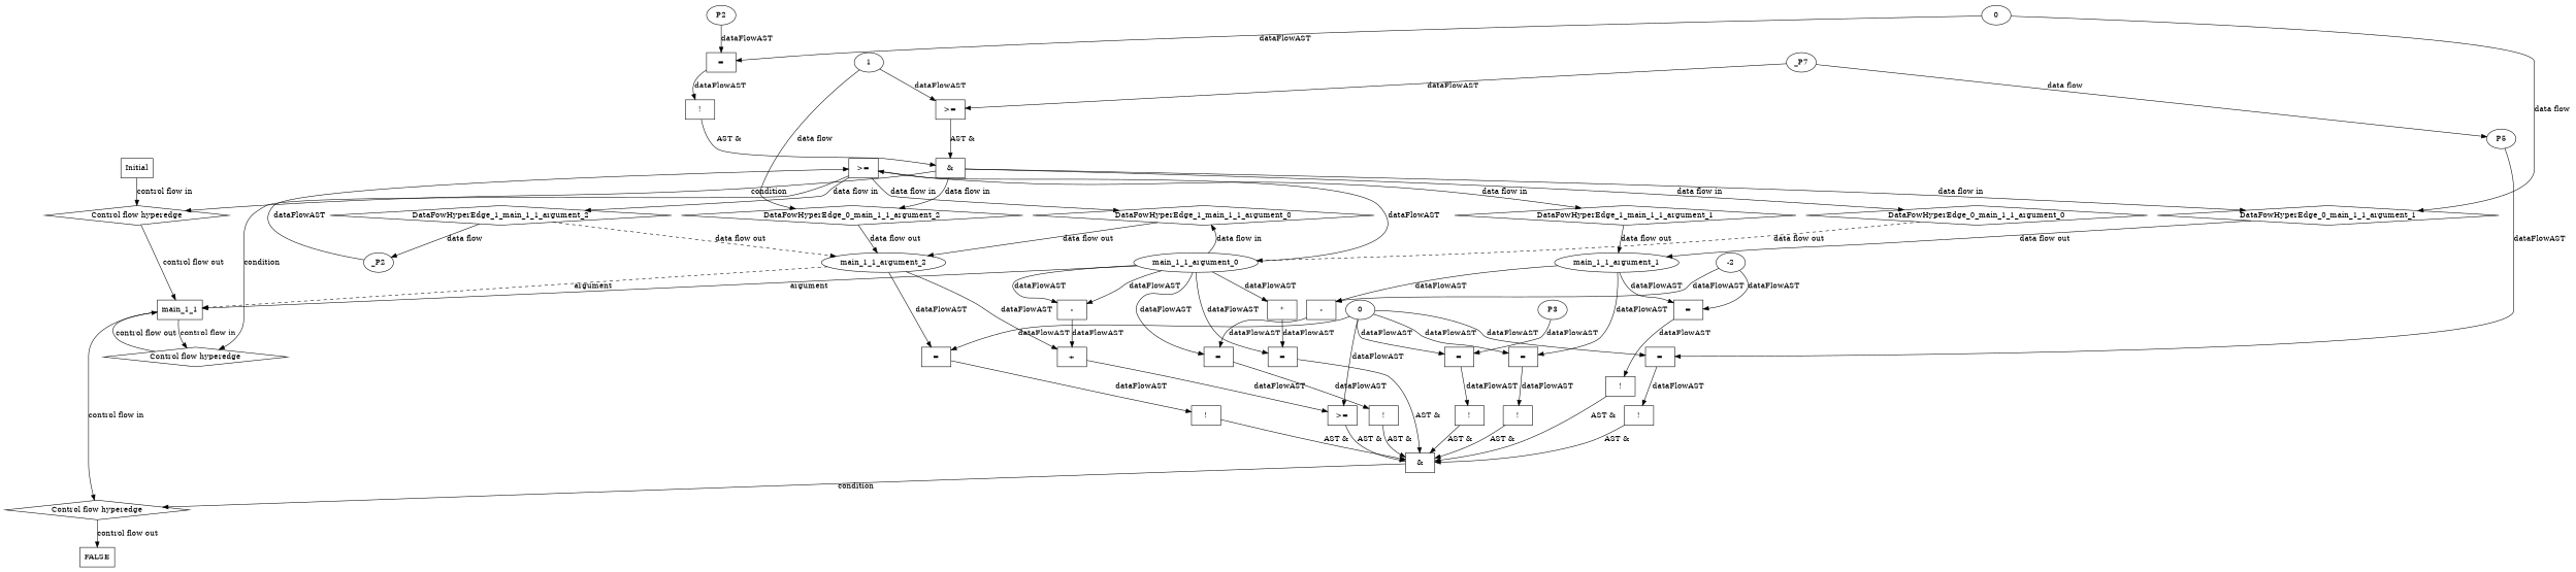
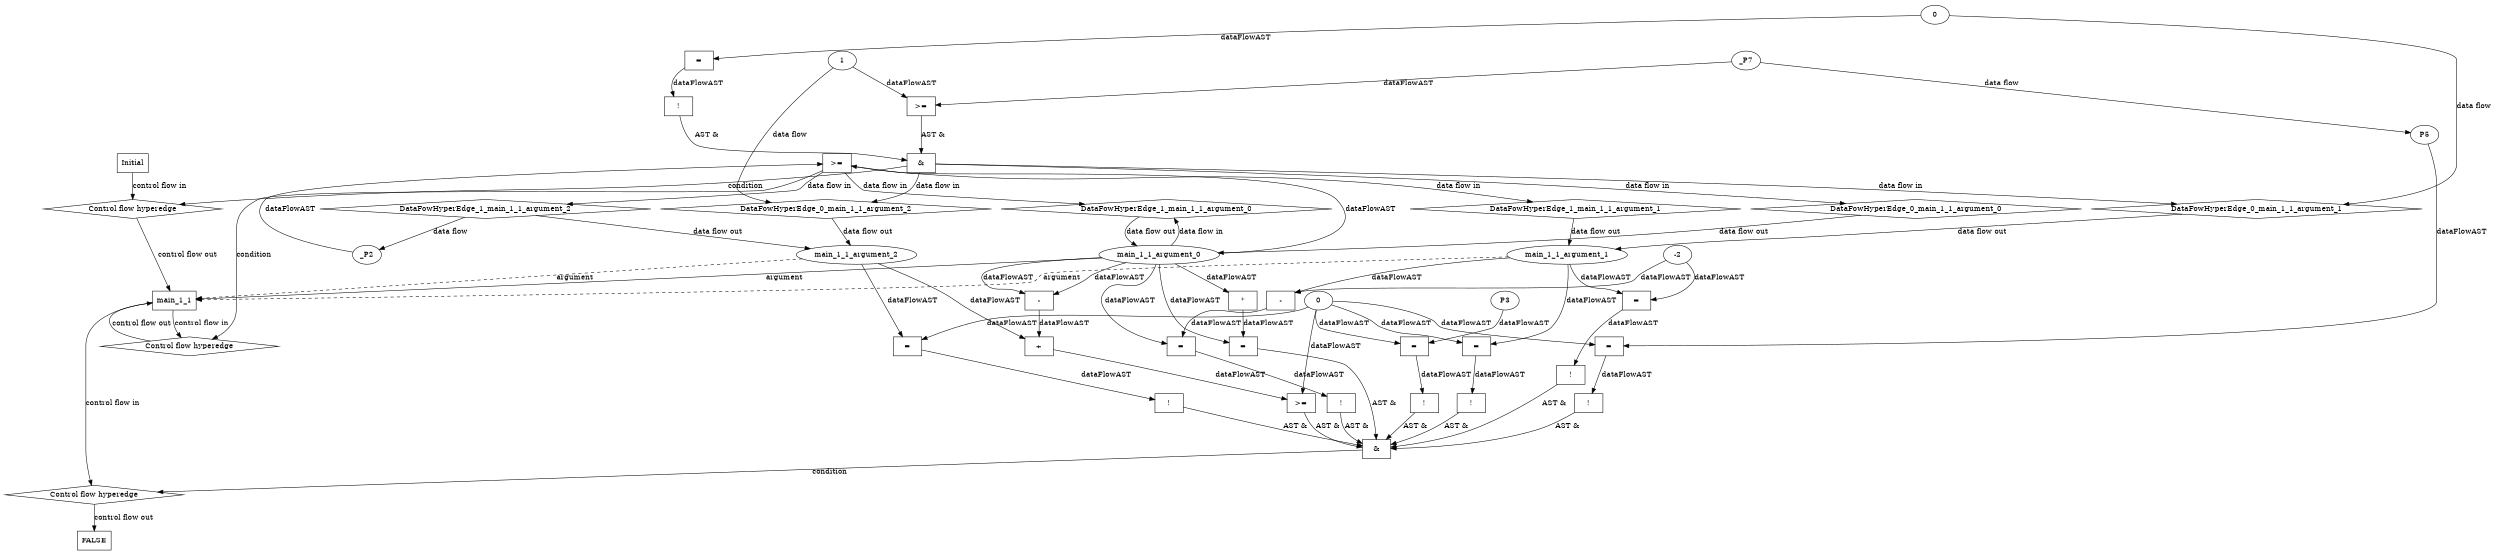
  digraph {
    node [shape=rect]
    n1 [label=main_1_1 nodeName=main_1_1]
    n2 [label="Control flow hyperedge" nodeName=ControlFowHyperEdge_1 shape=diamond]
    n3 [label="Control flow hyperedge" nodeName=ControlFowHyperEdge_2 shape=diamond]
    n4 [label=FALSE nodeName=FALSE]
    n5 [label=Initial nodeName=Initial]
    n6 [label="Control flow hyperedge" nodeName=ControlFowHyperEdge_0 shape=diamond]
    n7 [label=main_1_1_argument_0 nodeName=argument0 shape=oval]
    n8 [label=">=" nodeName=xxxmain_1_1___main_1_1_1xxxguard_0_node_0]
    n9 [label="=" nodeName=xxxFALSE___main_1_1_2xxxguard_0_node_1]
    n10 [label="-" nodeName=xxxFALSE___main_1_1_2xxxguard4_node_3]
    n11 [label="=" nodeName=xxxFALSE___main_1_1_2xxxguard3_node_0]
    n12 [label="*" nodeName=xxxFALSE___main_1_1_2xxxguard3_node_1]
    n13 [label=DataFowHyperEdge_1_main_1_1_argument_0 nodeName=DataFowHyperEdge_1_main_1_1_argument_0 shape=diamond]
    n14 [label=DataFowHyperEdge_1_main_1_1_argument_2 nodeName=DataFowHyperEdge_1_main_1_1_argument_2 shape=diamond]
    n15 [label=DataFowHyperEdge_1_main_1_1_argument_1 nodeName=DataFowHyperEdge_1_main_1_1_argument_1 shape=diamond]
    n16 [label="!" nodeName=xxxFALSE___main_1_1_2xxxguard_0_node_0]
    n17 [label="+" nodeName=xxxFALSE___main_1_1_2xxxguard4_node_1]
    n18 [label="&" nodeName=xxxFALSE___main_1_1_2xxx_and]
    n19 [label=main_1_1_argument_1 nodeName=argument1 shape=oval]
    n20 [label="=" nodeName=xxxFALSE___main_1_1_2xxxguard1_node_1]
    n21 [label="-" nodeName=xxxFALSE___main_1_1_2xxxguard_0_node_3]
    n22 [label="=" nodeName=xxxFALSE___main_1_1_2xxxguard6_node_1]
    n23 [label="!" nodeName=xxxFALSE___main_1_1_2xxxguard1_node_0]
    n24 [label="!" nodeName=xxxFALSE___main_1_1_2xxxguard6_node_0]
    n25 [label=main_1_1_argument_2 nodeName=argument2 shape=oval]
    n26 [label="=" nodeName=xxxFALSE___main_1_1_2xxxguard2_node_1]
    n27 [label=">=" nodeName=xxxFALSE___main_1_1_2xxxguard4_node_0]
    n28 [label="!" nodeName=xxxFALSE___main_1_1_2xxxguard2_node_0]
    n29 [label="&" nodeName=xxxmain_1_1___Initial_0xxx_and]
    n30 [label=DataFowHyperEdge_0_main_1_1_argument_0 nodeName=DataFowHyperEdge_0_main_1_1_argument_0 shape=diamond]
    n31 [label=DataFowHyperEdge_0_main_1_1_argument_1 nodeName=DataFowHyperEdge_0_main_1_1_argument_1 shape=diamond]
    n32 [label=DataFowHyperEdge_0_main_1_1_argument_2 nodeName=DataFowHyperEdge_0_main_1_1_argument_2 shape=diamond]
    n33 [label="!" nodeName=xxxmain_1_1___Initial_0xxxguard_0_node_0]
    n34 [label="=" nodeName=xxxmain_1_1___Initial_0xxxguard_0_node_1]
-   n35 [label=P2 nodeName=xxxmain_1_1___Initial_0xxxguard_0_node_2 shape=""]
    n36 [label=0 nodeName=xxxmain_1_1___Initial_0xxxdataFlow1_node_0 shape=""]
    n37 [label=">=" nodeName=xxxmain_1_1___Initial_0xxxguard1_node_0]
    n38 [label=_P7 nodeName=xxxmain_1_1___Initial_0xxxdataFlow_0_node_0 shape=""]
    n39 [label=P5 nodeName=xxxFALSE___main_1_1_2xxxguard5_node_2 shape=""]
    n40 [label=1 nodeName=xxxmain_1_1___Initial_0xxxdataFlow2_node_0 shape=""]
    n41 [label=_P2 nodeName=xxxmain_1_1___main_1_1_1xxxdataFlow_0_node_0 shape=""]
    n42 [label="!" nodeName=xxxFALSE___main_1_1_2xxxguard5_node_0]
    n43 [label="=" nodeName=xxxFALSE___main_1_1_2xxxguard5_node_1]
    n44 [label=0 nodeName=xxxFALSE___main_1_1_2xxxguard2_node_3 shape=""]
    n45 [label="=" nodeName=xxxFALSE___main_1_1_2xxxguard7_node_1]
    n46 [label="!" nodeName=xxxFALSE___main_1_1_2xxxguard7_node_0]
    n47 [label=-2 nodeName=xxxFALSE___main_1_1_2xxxguard_0_node_5 shape=""]
    n48 [label=P3 nodeName=xxxFALSE___main_1_1_2xxxguard7_node_2 shape=""]
    n1 -> n2 [label="control flow in"]
    n1 -> n3 [label="control flow in"]
    n2 -> n1 [label="control flow out"]
    n3 -> n4 [label="control flow out"]
    n5 -> n6 [label="control flow in"]
    n6 -> n1 [label="control flow out"]
    n7 -> n1 [label=argument style=solid]
    n7 -> n8 [label=dataFlowAST]
    n7 -> n9 [label=dataFlowAST]
    n7 -> n10 [label=dataFlowAST]
    n7 -> n10 [label=dataFlowAST]
    n7 -> n11 [label=dataFlowAST]
    n7 -> n12 [label=dataFlowAST]
    n7 -> n13 [label="data flow in"]
    n8 -> n2 [label=condition]
    n8 -> n13 [label="data flow in"]
    n8 -> n14 [label="data flow in"]
    n8 -> n15 [label="data flow in"]
    n9 -> n16 [label=dataFlowAST]
    n10 -> n17 [label=dataFlowAST]
    n11 -> n18 [label="AST &"]
    n12 -> n11 [label=dataFlowAST]
-   n13 -> n25 [label="data flow out"]
-   n14 -> n25 [label="data flow out" style=dashed]
+   n13 -> n7 [label="data flow out"]
+   n14 -> n25 [label="data flow out"]
    n14 -> n41 [label="data flow"]
    n15 -> n19 [label="data flow out"]
    n16 -> n18 [label="AST &"]
    n17 -> n27 [label=dataFlowAST]
    n18 -> n3 [label=condition]
+   n19 -> n1 [label=argument style=dashed]
    n19 -> n20 [label=dataFlowAST]
    n19 -> n21 [label=dataFlowAST]
    n19 -> n22 [label=dataFlowAST]
    n20 -> n23 [label=dataFlowAST]
    n21 -> n9 [label=dataFlowAST]
    n22 -> n24 [label=dataFlowAST]
    n23 -> n18 [label="AST &"]
    n24 -> n18 [label="AST &"]
    n25 -> n1 [label=argument style=dashed]
    n25 -> n17 [label=dataFlowAST]
    n25 -> n26 [label=dataFlowAST]
    n26 -> n28 [label=dataFlowAST]
    n27 -> n18 [label="AST &"]
    n28 -> n18 [label="AST &"]
    n29 -> n6 [label=condition]
    n29 -> n30 [label="data flow in"]
    n29 -> n31 [label="data flow in"]
    n29 -> n32 [label="data flow in"]
-   n30 -> n7 [label="data flow out" style=dashed]
+   n30 -> n7 [label="data flow out"]
    n31 -> n19 [label="data flow out"]
    n32 -> n25 [label="data flow out"]
    n33 -> n29 [label="AST &"]
    n34 -> n33 [label=dataFlowAST]
-   n35 -> n34 [label=dataFlowAST]
    n36 -> n31 [label="data flow"]
    n36 -> n34 [label=dataFlowAST]
    n37 -> n29 [label="AST &"]
    n38 -> n37 [label=dataFlowAST]
    n38 -> n39 [label="data flow"]
    n39 -> n43 [label=dataFlowAST]
    n40 -> n32 [label="data flow"]
    n40 -> n37 [label=dataFlowAST]
    n41 -> n8 [label=dataFlowAST]
    n42 -> n18 [label="AST &"]
    n43 -> n42 [label=dataFlowAST]
    n44 -> n22 [label=dataFlowAST]
    n44 -> n26 [label=dataFlowAST]
    n44 -> n27 [label=dataFlowAST]
    n44 -> n43 [label=dataFlowAST]
    n44 -> n45 [label=dataFlowAST]
    n45 -> n46 [label=dataFlowAST]
    n46 -> n18 [label="AST &"]
    n47 -> n20 [label=dataFlowAST]
    n47 -> n21 [label=dataFlowAST]
    n48 -> n45 [label=dataFlowAST]
  }
